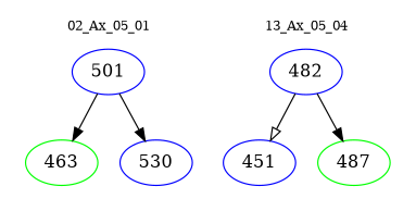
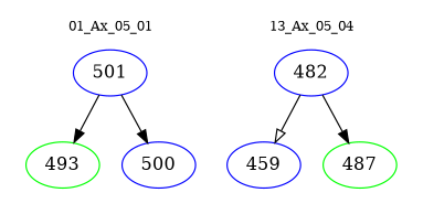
  digraph {
    node [color=blue]
    edge [arrowhead=normal color=black]
    n1 [label=501]
-   n2 [color=green label=463]
-   n3 [label=530]
+   n2 [color=green label=493]
+   n3 [label=500]
    n4 [label=482]
-   n5 [label=451]
+   n5 [label=459]
    n6 [color=green label=487]
    subgraph cluster_1 {
      color=white
      fontsize=10
-     label="02_Ax_05_01"
+     label="01_Ax_05_01"
      n1
      n2
      n3
    }
    subgraph cluster_2 {
      color=white
      fontsize=10
      label="13_Ax_05_04"
      n4
      n5
      n6
    }
    n1 -> n2
    n1 -> n3
    n4 -> n5 [arrowhead=onormal]
    n4 -> n6
  }
